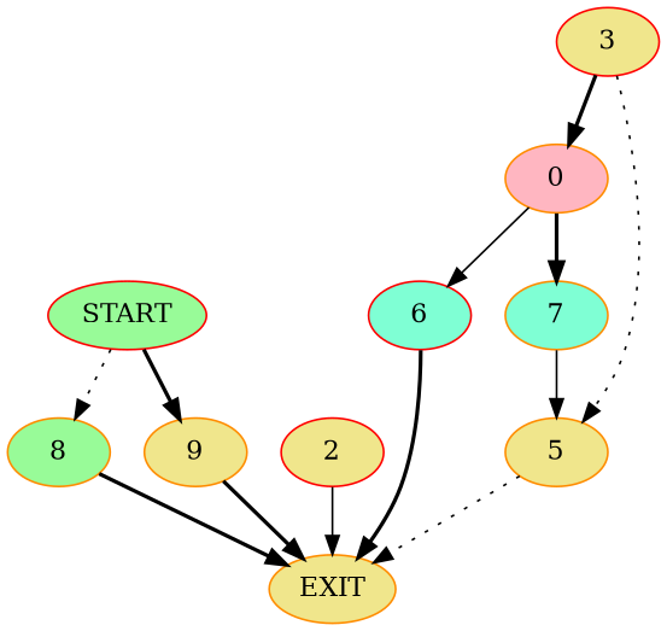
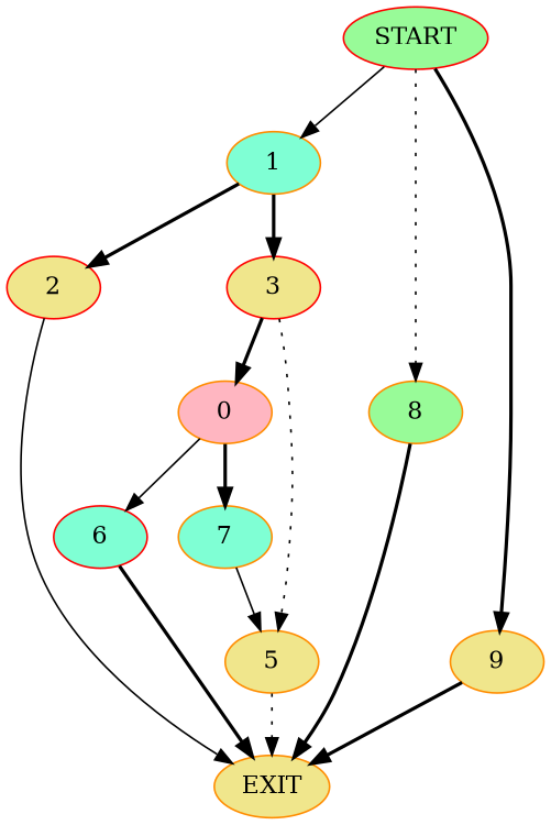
  digraph {
    node [color=darkorange fillcolor=khaki style=filled]
    edge [style=bold]
    n1 [color=red fillcolor=palegreen label=START]
+   1 [fillcolor=aquamarine]
    8 [fillcolor=palegreen]
    9
    2 [color=red]
    3 [color=red]
    n7 [label=EXIT]
    n8 [fillcolor=lightpink label=0]
    5
    6 [color=red fillcolor=aquamarine]
    7 [fillcolor=aquamarine]
+   n1 -> 1 [style=solid]
    n1 -> 8 [style=dotted]
    n1 -> 9
+   1 -> 2
+   1 -> 3
    8 -> n7
    9 -> n7
    2 -> n7 [style=solid]
    3 -> n8
    3 -> 5 [style=dotted]
    n8 -> 6 [style=solid]
    n8 -> 7
    5 -> n7 [style=dotted]
    6 -> n7
    7 -> 5 [style=solid]
  }
